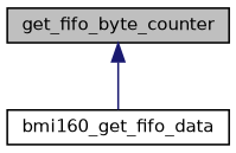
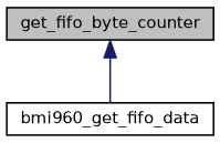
  digraph {
    rankdir=TB
    node [color=black fontname=Helvetica fontsize=10 shape=record style=filled]
    n1 [fillcolor=grey75 fontcolor=black height=0.2 label=get_fifo_byte_counter width=0.4]
-   n2 [fillcolor=white height=0.2 label=bmi160_get_fifo_data width=0.4]
+   n2 [fillcolor=white height=0.2 label=bmi960_get_fifo_data width=0.4]
    n1 -> n2 [color=midnightblue dir=back fontname=Helvetica fontsize=10 labelfontname=Helvetica labelfontsize=10 style=solid]
  }
